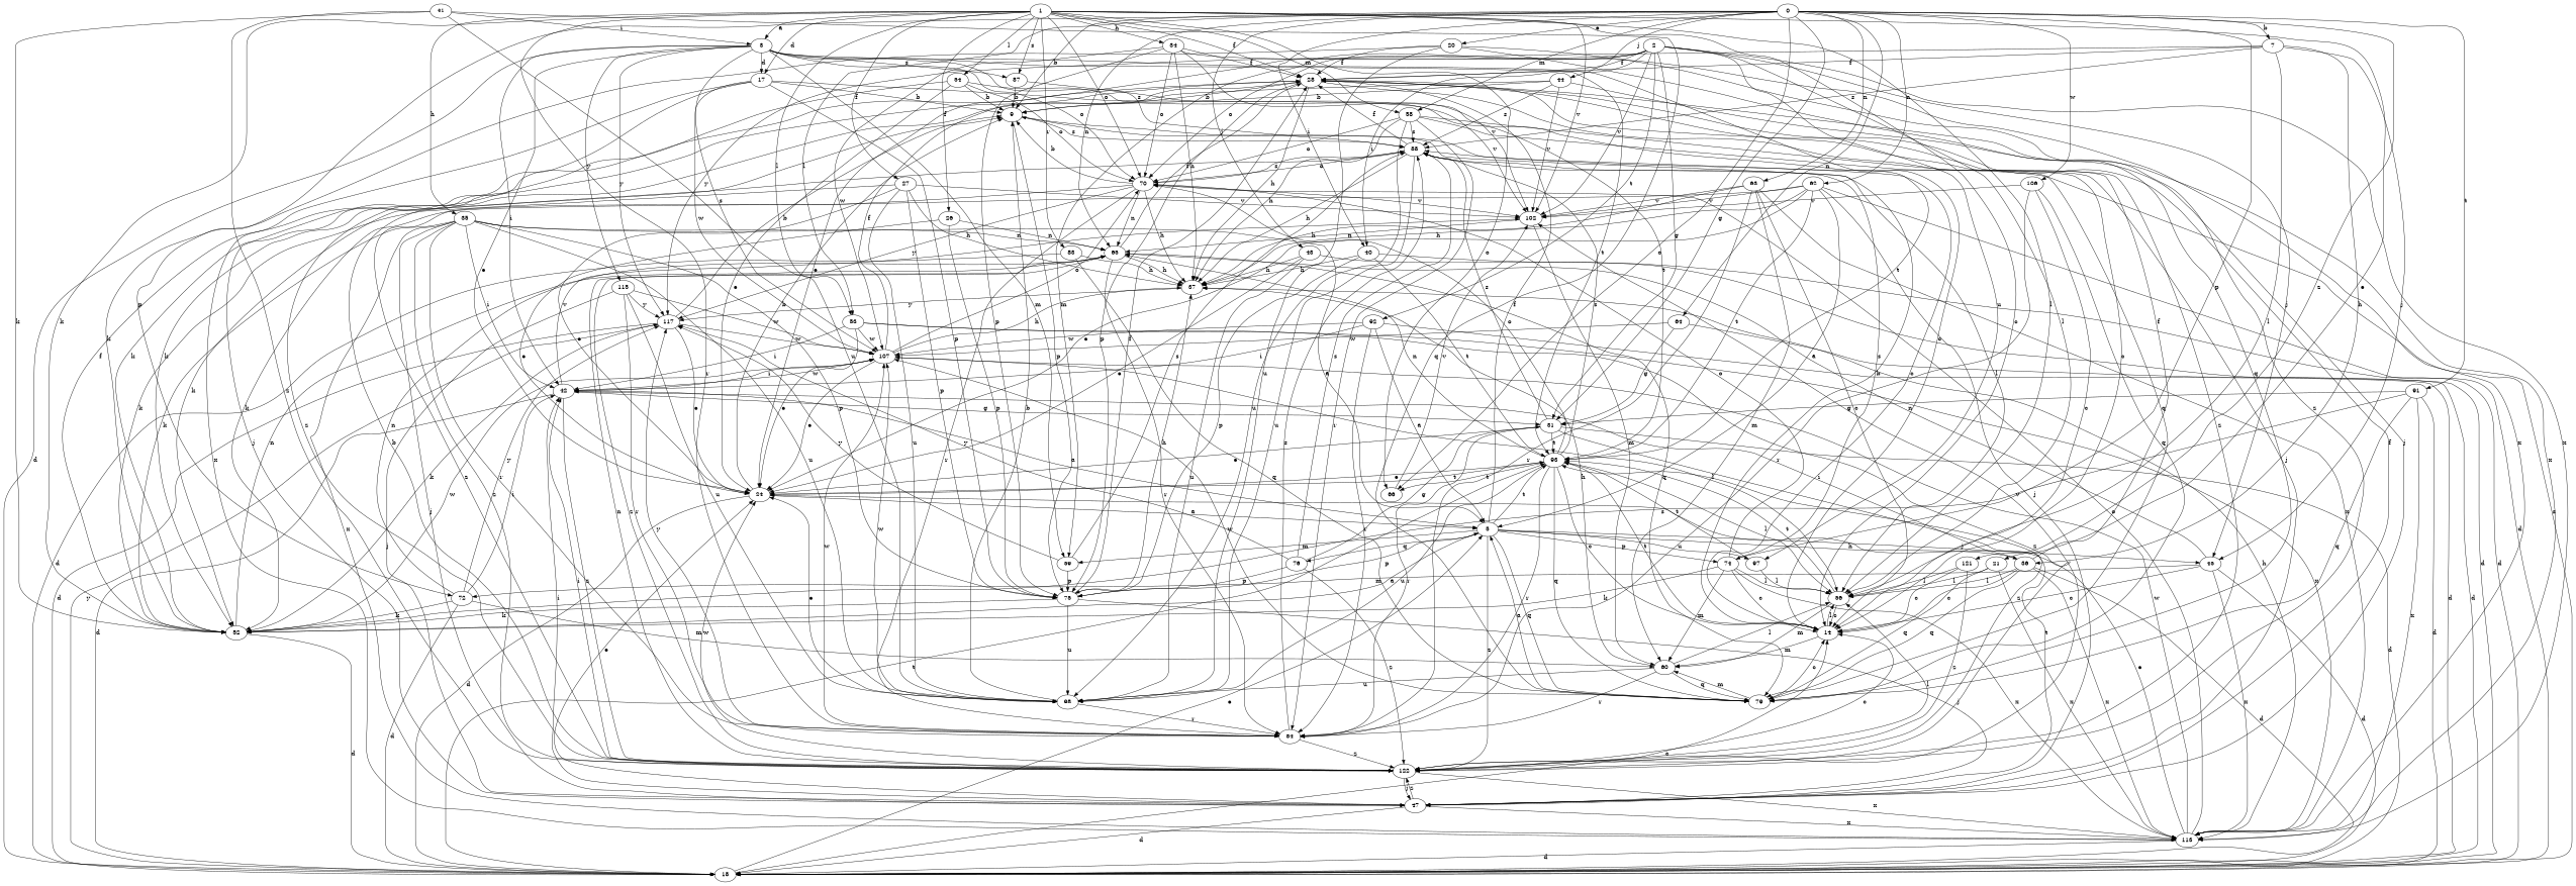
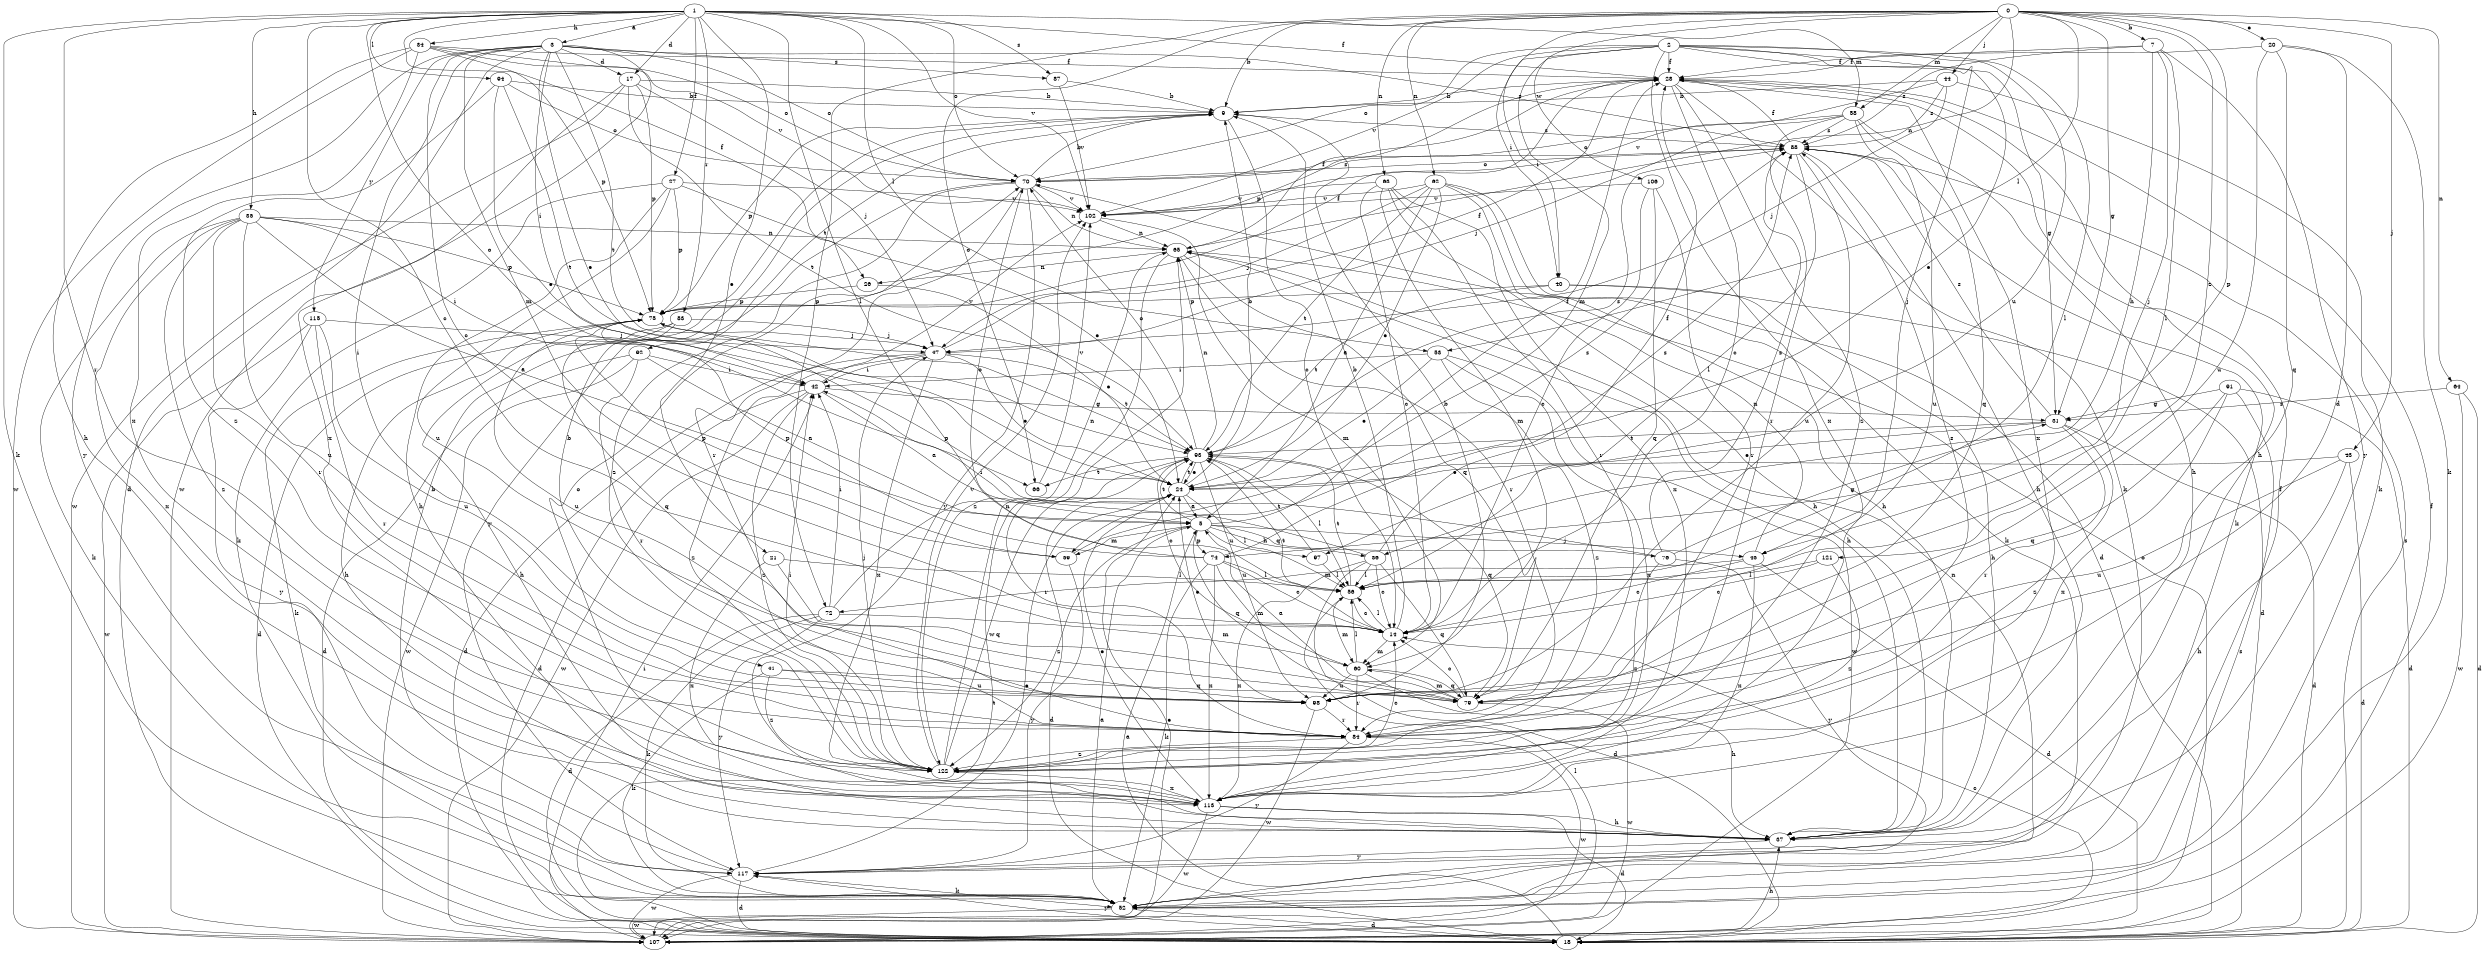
  strict digraph {
    0
    7
    9
    20
    n5 [label=31]
    40
    43
    44
    53
    58
    62
    63
    64
    65
    66
    72
    74
    91
    106
    121
    28
    56
    45
    88
    117
    36
    14
    75
    52
    79
    122
    98
    84
    24
    18
    93
    37
    102
    47
    113
    42
    107
    70
    5
    60
    1
    3
    17
    21
    26
    27
    34
    35
-   54
+   54 [label=94]
    83
    87
    59
    41
    115
    2
    92
    97
    76
    0 -> 7 [label=b]
    0 -> 9 [label=b]
    0 -> 20 [label=e]
    0 -> n5 [label=g]
    0 -> 40 [label=i]
    0 -> 43 [label=j]
    0 -> 44 [label=j]
    0 -> 53 [label=l]
    0 -> 58 [label=m]
    0 -> 62 [label=n]
    0 -> 63 [label=n]
    0 -> 64 [label=n]
    0 -> 65 [label=n]
    0 -> 66 [label=o]
    0 -> 72 [label=p]
    0 -> 74 [label=p]
-   0 -> 91 [label=t]
    0 -> 106 [label=w]
    0 -> 121 [label=z]
    7 -> 28 [label=f]
    7 -> 56 [label=l]
    7 -> 45 [label=j]
    7 -> 88 [label=s]
    7 -> 117 [label=y]
    7 -> 36 [label=h]
    9 -> 88 [label=s]
    9 -> 14 [label=c]
    9 -> 75 [label=p]
    20 -> 28 [label=f]
    20 -> 52 [label=k]
    20 -> 79 [label=q]
-   20 -> 122 [label=z]
+   20 -> 122 [label=d]
    20 -> 98 [label=u]
    n5 -> 88 [label=s]
    n5 -> 122 [label=z]
    n5 -> 84 [label=r]
    n5 -> 24 [label=e]
    n5 -> 18 [label=d]
    n5 -> 93 [label=t]
    40 -> 75 [label=p]
    40 -> 18 [label=d]
    40 -> 93 [label=t]
    40 -> 37 [label=h]
    43 -> 98 [label=u]
    43 -> 24 [label=e]
    43 -> 18 [label=d]
    43 -> 37 [label=h]
    44 -> 9 [label=b]
    44 -> 88 [label=s]
    44 -> 52 [label=k]
    44 -> 102 [label=v]
    44 -> 47 [label=j]
    53 -> 122 [label=z]
    53 -> 24 [label=e]
    53 -> 113 [label=x]
    53 -> 42 [label=i]
    53 -> 107 [label=w]
    58 -> 88 [label=s]
    58 -> 79 [label=q]
    58 -> 98 [label=u]
    58 -> 84 [label=r]
    58 -> 37 [label=h]
    58 -> 47 [label=j]
    58 -> 70 [label=o]
    62 -> 52 [label=k]
    62 -> 24 [label=e]
    62 -> 18 [label=d]
    62 -> 93 [label=t]
    62 -> 37 [label=h]
    62 -> 102 [label=v]
    62 -> 47 [label=j]
    62 -> 5 [label=a]
    63 -> 14 [label=c]
    63 -> 84 [label=r]
    63 -> 37 [label=h]
    63 -> 102 [label=v]
    63 -> 113 [label=x]
    63 -> 60 [label=m]
-   64 -> n5 [label=g]
+   64 -> n5 [label=s]
    64 -> 18 [label=d]
    64 -> 107 [label=w]
    65 -> 28 [label=f]
    65 -> 79 [label=q]
    65 -> 122 [label=z]
    65 -> 84 [label=r]
    65 -> 37 [label=h]
    66 -> 102 [label=v]
    72 -> 65 [label=n]
    72 -> 117 [label=y]
    72 -> 52 [label=k]
    72 -> 18 [label=d]
    72 -> 42 [label=i]
    72 -> 60 [label=m]
    74 -> 56 [label=l]
    74 -> 88 [label=s]
    74 -> 14 [label=c]
-   5 -> 75 [label=p]
+   74 -> 75 [label=p]
    74 -> 52 [label=k]
    74 -> 113 [label=x]
    74 -> 70 [label=o]
    74 -> 60 [label=m]
    91 -> n5 [label=g]
    91 -> 52 [label=s]
    91 -> 79 [label=q]
    91 -> 18 [label=d]
    91 -> 113 [label=x]
    106 -> 14 [label=c]
    106 -> 79 [label=q]
    106 -> 84 [label=r]
    106 -> 102 [label=v]
    121 -> 56 [label=l]
    121 -> 14 [label=c]
    121 -> 122 [label=z]
    28 -> 9 [label=b]
    28 -> 14 [label=c]
    28 -> 75 [label=p]
    28 -> 52 [label=k]
    28 -> 122 [label=z]
    28 -> 37 [label=h]
    28 -> 113 [label=x]
    56 -> 14 [label=c]
    56 -> 93 [label=t]
    56 -> 60 [label=m]
    45 -> 65 [label=n]
    45 -> 72 [label=m]
    45 -> 14 [label=c]
    45 -> 18 [label=d]
    45 -> 113 [label=x]
    88 -> 28 [label=f]
    88 -> 56 [label=l]
    88 -> 52 [label=k]
    88 -> 98 [label=u]
    88 -> 37 [label=h]
    88 -> 70 [label=o]
    117 -> 9 [label=b]
    117 -> 52 [label=k]
    117 -> 24 [label=e]
    117 -> 18 [label=d]
    117 -> 107 [label=w]
    36 -> 28 [label=f]
    36 -> 56 [label=l]
    36 -> 14 [label=c]
    36 -> 79 [label=q]
    36 -> 18 [label=d]
    36 -> 113 [label=x]
    36 -> 42 [label=i]
    14 -> 9 [label=b]
    14 -> 56 [label=l]
    14 -> 93 [label=t]
    14 -> 60 [label=m]
    75 -> 28 [label=f]
    75 -> 52 [label=k]
    75 -> 98 [label=u]
    75 -> 37 [label=h]
    75 -> 47 [label=j]
    52 -> 65 [label=n]
    52 -> 28 [label=f]
    52 -> 18 [label=d]
    52 -> 107 [label=w]
    52 -> 5 [label=a]
    79 -> 14 [label=c]
    79 -> 107 [label=w]
    79 -> 5 [label=a]
    79 -> 60 [label=m]
    122 -> 9 [label=b]
    122 -> 65 [label=n]
-   122 -> 56 [label=l]
+   24 -> 56 [label=l]
    122 -> 14 [label=c]
    122 -> 24 [label=w]
    122 -> 102 [label=v]
    122 -> 47 [label=j]
    122 -> 113 [label=x]
    122 -> 42 [label=i]
    98 -> 9 [label=b]
    98 -> 84 [label=r]
    98 -> 24 [label=e]
    98 -> 107 [label=w]
    84 -> 88 [label=s]
    84 -> 117 [label=y]
    84 -> 122 [label=z]
    84 -> 107 [label=w]
    24 -> 9 [label=b]
    24 -> 18 [label=d]
    24 -> 93 [label=t]
    24 -> 5 [label=a]
    18 -> 88 [label=s]
    18 -> 117 [label=y]
    18 -> 14 [label=c]
    18 -> 93 [label=t]
-   18 -> 5 [label=e]
+   18 -> 5 [label=a]
    93 -> 65 [label=n]
    93 -> 66 [label=t]
    93 -> 56 [label=l]
    93 -> 88 [label=s]
    93 -> 14 [label=c]
    93 -> 79 [label=q]
    93 -> 98 [label=u]
    93 -> 84 [label=r]
    93 -> 24 [label=e]
    93 -> 70 [label=o]
    37 -> 117 [label=y]
    102 -> 65 [label=n]
    102 -> 60 [label=m]
    47 -> 28 [label=f]
    47 -> 122 [label=z]
    47 -> 24 [label=e]
    47 -> 18 [label=d]
    47 -> 93 [label=t]
    47 -> 113 [label=x]
    47 -> 42 [label=i]
    113 -> 24 [label=e]
    113 -> 18 [label=d]
    113 -> 37 [label=h]
    113 -> 107 [label=w]
    113 -> 70 [label=o]
    42 -> n5 [label=g]
    42 -> 122 [label=z]
    42 -> 18 [label=d]
    42 -> 102 [label=v]
    42 -> 107 [label=w]
    42 -> 5 [label=a]
    107 -> 28 [label=f]
    107 -> 56 [label=l]
    107 -> 24 [label=e]
    107 -> 37 [label=h]
    107 -> 42 [label=i]
    107 -> 70 [label=o]
    70 -> 9 [label=b]
    70 -> 65 [label=n]
    70 -> 88 [label=s]
    70 -> 117 [label=y]
    70 -> 122 [label=z]
    70 -> 84 [label=r]
-   70 -> 37 [label=h]
+   70 -> 37 [label=y]
    70 -> 102 [label=v]
    5 -> 74 [label=p]
    5 -> 28 [label=f]
    5 -> 45 [label=j]
    5 -> 36 [label=h]
    5 -> 79 [label=q]
    5 -> 122 [label=z]
    5 -> 93 [label=t]
    5 -> 59 [label=m]
    5 -> 97 [label=u]
    5 -> 76 [label=q]
    60 -> 56 [label=l]
    60 -> 79 [label=q]
    60 -> 98 [label=u]
    60 -> 84 [label=r]
    60 -> 37 [label=h]
    1 -> 53 [label=l]
    1 -> 58 [label=m]
    1 -> 66 [label=o]
    1 -> 28 [label=f]
    1 -> 56 [label=l]
    1 -> 14 [label=c]
    1 -> 52 [label=k]
    1 -> 84 [label=r]
    1 -> 102 [label=v]
    1 -> 70 [label=o]
    1 -> 3 [label=a]
    1 -> 17 [label=d]
    1 -> 21 [label=e]
    1 -> 26 [label=f]
    1 -> 27 [label=f]
    1 -> 34 [label=h]
    1 -> 35 [label=h]
    1 -> 54 [label=l]
    1 -> 83 [label=r]
    1 -> 87 [label=s]
    3 -> 88 [label=s]
    3 -> 117 [label=y]
    3 -> 14 [label=c]
    3 -> 24 [label=e]
    3 -> 18 [label=d]
    3 -> 93 [label=t]
    3 -> 42 [label=i]
-   3 -> 107 [label=s]
+   3 -> 107 [label=w]
    3 -> 70 [label=o]
    3 -> 17 [label=d]
    3 -> 87 [label=s]
    3 -> 59 [label=m]
-   41 -> 3 [label=i]
+   3 -> 41 [label=i]
    3 -> 115 [label=y]
    17 -> 9 [label=b]
    17 -> 75 [label=p]
    17 -> 93 [label=t]
    17 -> 47 [label=j]
    17 -> 113 [label=x]
    17 -> 107 [label=w]
    21 -> 56 [label=l]
    21 -> 79 [label=q]
    21 -> 113 [label=x]
-   26 -> 65 [label=n]
+   65 -> 26 [label=n]
    26 -> 75 [label=p]
    26 -> 24 [label=e]
    27 -> 75 [label=p]
    27 -> 52 [label=k]
    27 -> 98 [label=u]
    27 -> 24 [label=e]
    27 -> 37 [label=h]
    27 -> 102 [label=v]
    34 -> 28 [label=f]
    34 -> 75 [label=p]
    34 -> 37 [label=h]
    34 -> 102 [label=v]
    34 -> 113 [label=x]
    34 -> 107 [label=w]
    34 -> 70 [label=o]
    35 -> 65 [label=n]
    35 -> 75 [label=p]
    35 -> 52 [label=k]
    35 -> 122 [label=z]
    35 -> 98 [label=u]
    35 -> 84 [label=r]
    35 -> 113 [label=x]
    35 -> 42 [label=i]
    35 -> 5 [label=a]
    54 -> 9 [label=b]
    54 -> 122 [label=z]
    54 -> 24 [label=e]
    54 -> 93 [label=t]
    54 -> 70 [label=o]
    83 -> 79 [label=q]
    83 -> 18 [label=d]
    83 -> 37 [label=h]
-   35 -> 47 [label=j]
+   83 -> 47 [label=j]
    87 -> 9 [label=b]
    87 -> 102 [label=v]
    59 -> 88 [label=s]
    59 -> 117 [label=y]
    59 -> 75 [label=p]
    41 -> 52 [label=k]
    41 -> 79 [label=q]
    41 -> 122 [label=z]
    41 -> 98 [label=u]
    115 -> 117 [label=y]
    115 -> 98 [label=u]
    115 -> 84 [label=r]
    115 -> 47 [label=j]
    115 -> 107 [label=w]
    2 -> n5 [label=g]
    2 -> 40 [label=i]
    2 -> 28 [label=f]
    2 -> 56 [label=l]
    2 -> 45 [label=j]
    2 -> 24 [label=e]
    2 -> 102 [label=v]
    2 -> 113 [label=x]
    2 -> 70 [label=o]
    2 -> 59 [label=m]
-   2 -> 92 [label=t]
+   9 -> 92 [label=t]
    2 -> 97 [label=u]
    92 -> 84 [label=r]
    92 -> 18 [label=d]
    92 -> 42 [label=i]
    92 -> 107 [label=w]
    92 -> 5 [label=a]
    97 -> 56 [label=l]
    97 -> 93 [label=t]
    76 -> n5 [label=g]
    76 -> 88 [label=s]
    76 -> 117 [label=y]
    76 -> 75 [label=p]
    76 -> 122 [label=z]
  }
